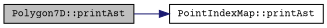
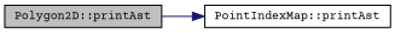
  digraph {
    rankdir=LR
    fontname="Courier Prime"
    node [color=black fontname="Courier Prime" fontsize=10 shape=record style=filled]
-   n1 [fillcolor=grey75 fontcolor=black height=0.2 label="Polygon7D::printAst" width=0.4]
+   n1 [fillcolor=grey75 fontcolor=black height=0.2 label="Polygon2D::printAst" width=0.4]
    n2 [fillcolor=white height=0.2 label="PointIndexMap::printAst" width=0.4]
    n1 -> n2 [color=midnightblue fontname="Courier Prime" fontsize=10 labelfontname=Helvetica labelfontsize=10 style=solid]
  }
